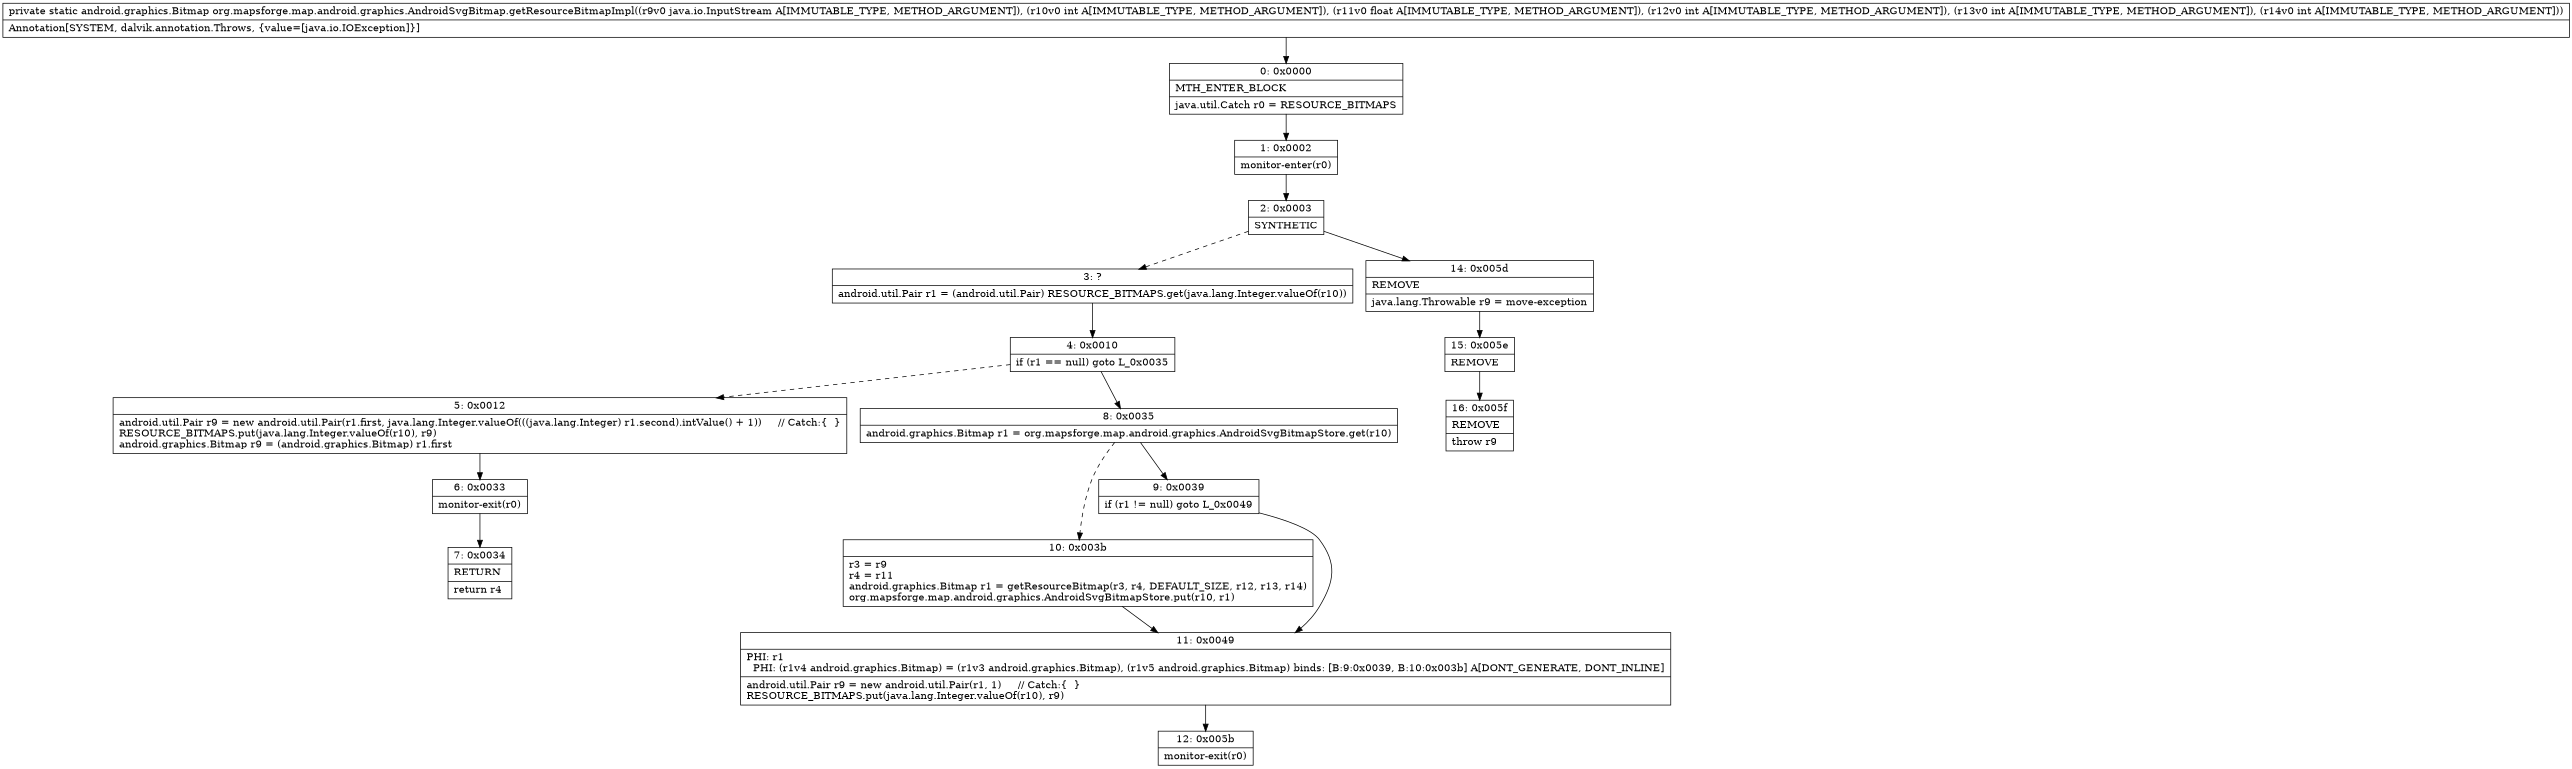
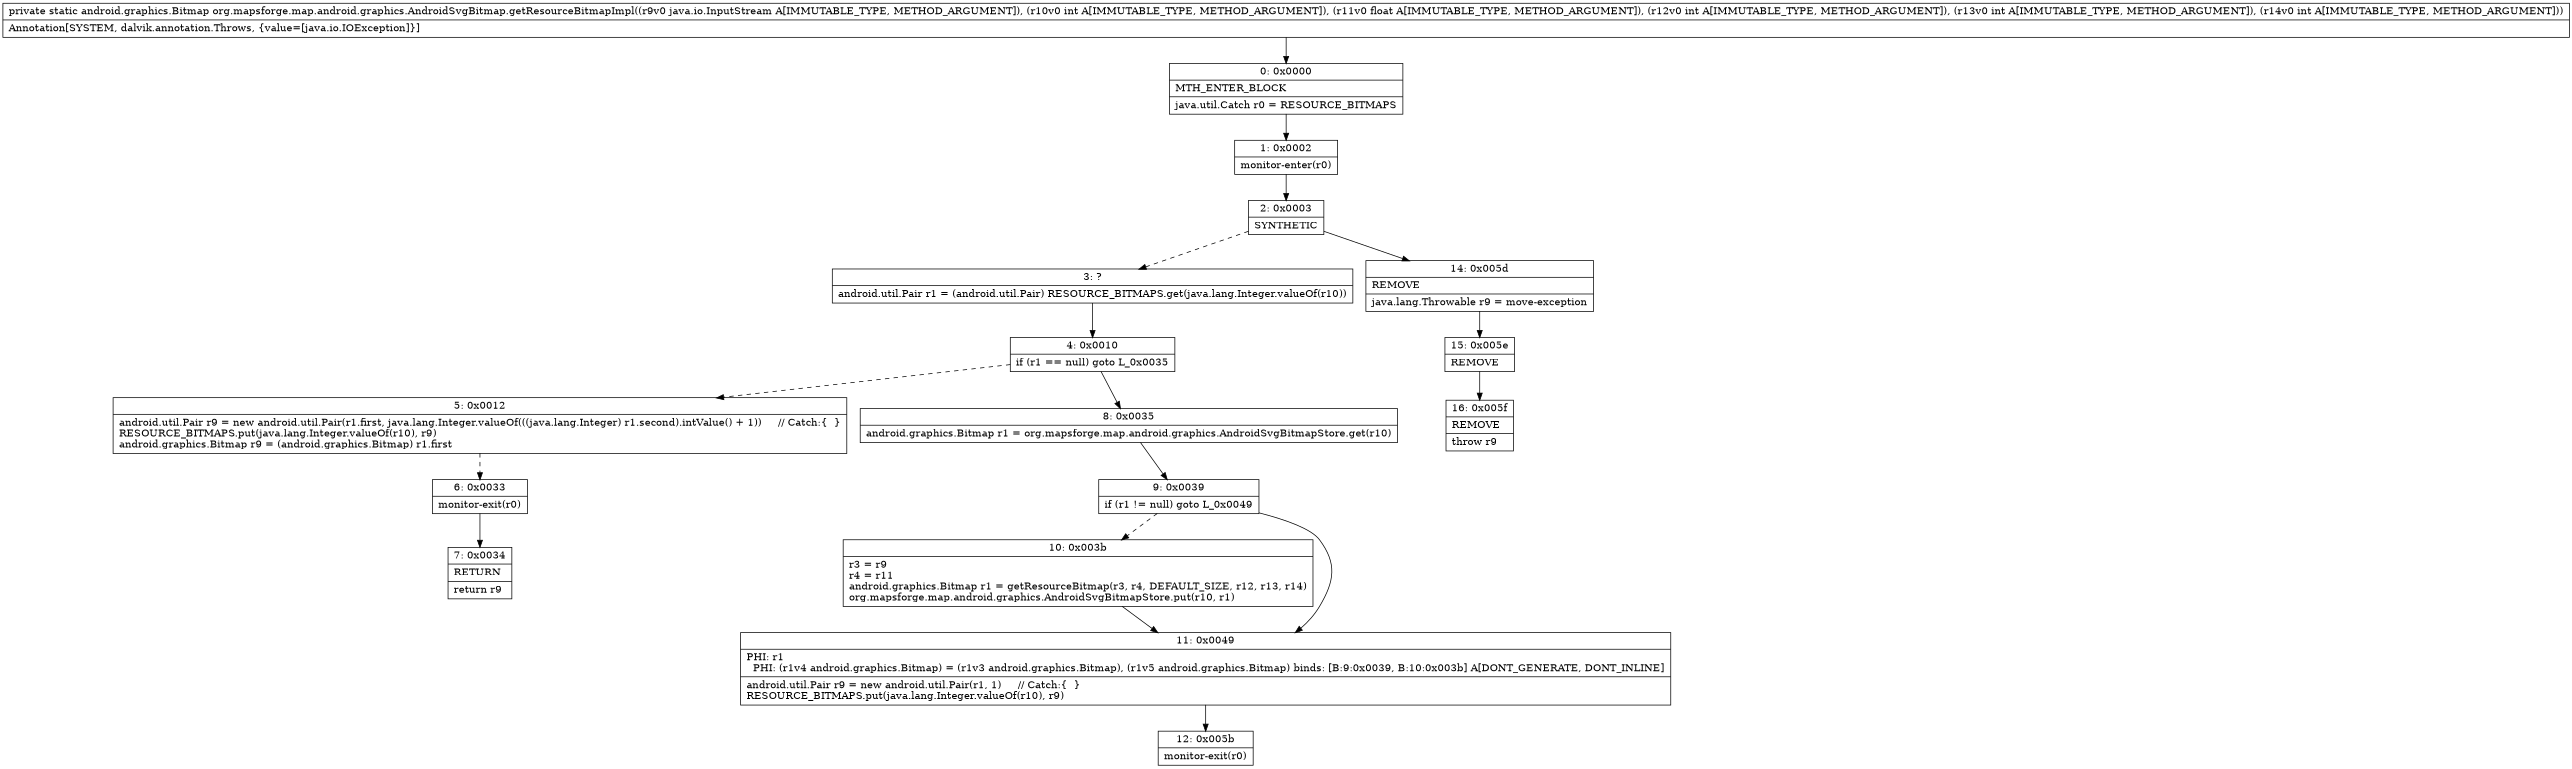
  digraph {
    node [shape=record]
    n1 [label="{0\:\ 0x0000|MTH_ENTER_BLOCK\l|java.util.Catch r0 = RESOURCE_BITMAPS\l}"]
    n2 [label="{1\:\ 0x0002|monitor\-enter(r0)\l}"]
    n3 [label="{2\:\ 0x0003|SYNTHETIC\l}"]
    n4 [label="{3\:\ ?|android.util.Pair r1 = (android.util.Pair) RESOURCE_BITMAPS.get(java.lang.Integer.valueOf(r10))\l}"]
    n5 [label="{14\:\ 0x005d|REMOVE\l|java.lang.Throwable r9 = move\-exception\l}"]
    n6 [label="{4\:\ 0x0010|if (r1 == null) goto L_0x0035\l}"]
    n7 [label="{15\:\ 0x005e|REMOVE\l}"]
    n8 [label="{5\:\ 0x0012|android.util.Pair r9 = new android.util.Pair(r1.first, java.lang.Integer.valueOf(((java.lang.Integer) r1.second).intValue() + 1))     \/\/ Catch:\{  \}\lRESOURCE_BITMAPS.put(java.lang.Integer.valueOf(r10), r9)\landroid.graphics.Bitmap r9 = (android.graphics.Bitmap) r1.first\l}"]
    n9 [label="{8\:\ 0x0035|android.graphics.Bitmap r1 = org.mapsforge.map.android.graphics.AndroidSvgBitmapStore.get(r10)\l}"]
    n10 [label="{6\:\ 0x0033|monitor\-exit(r0)\l}"]
    n11 [label="{9\:\ 0x0039|if (r1 != null) goto L_0x0049\l}"]
-   n12 [label="{7\:\ 0x0034|RETURN\l|return r4\l}"]
+   n12 [label="{7\:\ 0x0034|RETURN\l|return r9\l}"]
    n13 [label="{10\:\ 0x003b|r3 = r9\lr4 = r11\landroid.graphics.Bitmap r1 = getResourceBitmap(r3, r4, DEFAULT_SIZE, r12, r13, r14)\lorg.mapsforge.map.android.graphics.AndroidSvgBitmapStore.put(r10, r1)\l}"]
    n14 [label="{11\:\ 0x0049|PHI: r1 \l  PHI: (r1v4 android.graphics.Bitmap) = (r1v3 android.graphics.Bitmap), (r1v5 android.graphics.Bitmap) binds: [B:9:0x0039, B:10:0x003b] A[DONT_GENERATE, DONT_INLINE]\l|android.util.Pair r9 = new android.util.Pair(r1, 1)     \/\/ Catch:\{  \}\lRESOURCE_BITMAPS.put(java.lang.Integer.valueOf(r10), r9)\l}"]
    n15 [label="{12\:\ 0x005b|monitor\-exit(r0)\l}"]
    n16 [label="{16\:\ 0x005f|REMOVE\l|throw r9\l}"]
    n17 [label="{private static android.graphics.Bitmap org.mapsforge.map.android.graphics.AndroidSvgBitmap.getResourceBitmapImpl((r9v0 java.io.InputStream A[IMMUTABLE_TYPE, METHOD_ARGUMENT]), (r10v0 int A[IMMUTABLE_TYPE, METHOD_ARGUMENT]), (r11v0 float A[IMMUTABLE_TYPE, METHOD_ARGUMENT]), (r12v0 int A[IMMUTABLE_TYPE, METHOD_ARGUMENT]), (r13v0 int A[IMMUTABLE_TYPE, METHOD_ARGUMENT]), (r14v0 int A[IMMUTABLE_TYPE, METHOD_ARGUMENT]))  | Annotation[SYSTEM, dalvik.annotation.Throws, \{value=[java.io.IOException]\}]\l}"]
    n1 -> n2
    n2 -> n3
    n3 -> n4 [style=dashed]
    n3 -> n5
    n4 -> n6
    n5 -> n7
    n6 -> n8 [style=dashed]
    n6 -> n9
    n7 -> n16
-   n8 -> n10
+   n8 -> n10 [style=dashed]
    n9 -> n11
    n10 -> n12
-   n9 -> n13 [style=dashed]
+   n11 -> n13 [style=dashed]
    n11 -> n14
    n13 -> n14
    n14 -> n15
    n17 -> n1
  }
